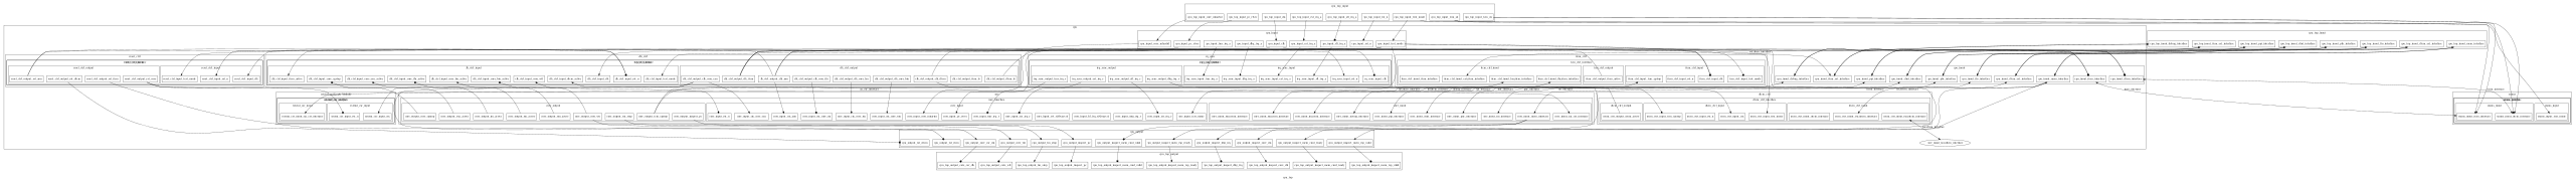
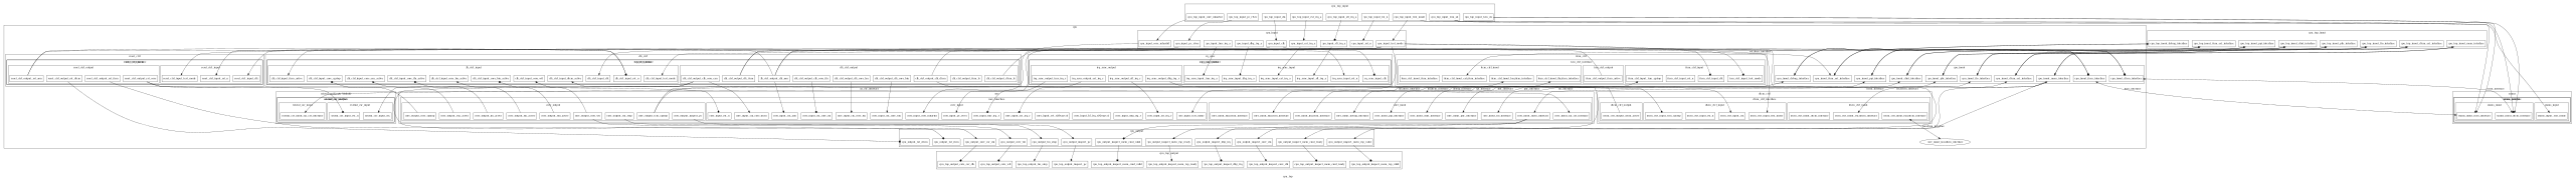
  digraph {
    fontname="Playfair Display"
    label=cpu_top
    node [color=black fontcolor=black fontname="Playfair Display" shape=box]
    edge [arrowhead=normal color=black fontname="Playfair Display"]
    n1 [label=cpu_top_input_pc_rtvec]
    n2 [label=cpu_top_input_core_mhartid]
    n3 [label=cpu_top_input_ext_irq_a]
    n4 [label=cpu_top_input_sft_irq_a]
    n5 [label=cpu_top_input_tcm_sd]
    n6 [label=cpu_top_input_tcm_ds]
    n7 [label=cpu_top_input_test_mode]
    n8 [label=cpu_top_input_clk]
    n9 [label=cpu_top_input_rst_n]
    n10 [label=cpu_top_output_inspect_pc]
    n11 [label=cpu_top_output_inspect_dbg_irq]
    n12 [label=cpu_top_output_inspect_mem_cmd_valid]
    n13 [label=cpu_top_output_inspect_mem_cmd_ready]
    n14 [label=cpu_top_output_inspect_mem_rsp_valid]
    n15 [label=cpu_top_output_inspect_mem_rsp_ready]
    n16 [label=cpu_top_output_inspect_core_clk]
    n17 [label=cpu_top_output_core_csr_clk]
    n18 [label=cpu_top_output_core_wfi]
    n19 [label=cpu_top_output_tm_stop]
    n20 [label=cpu_top_inout_debug_interface]
    n21 [label=cpu_top_inout_itcm_ext_interface]
    n22 [label=cpu_top_inout_dtcm_ext_interface]
    n23 [label=cpu_top_inout_ppi_interface]
    n24 [label=cpu_top_inout_clint_interface]
    n25 [label=cpu_top_inout_plic_interface]
    n26 [label=cpu_top_inout_fio_interface]
    n27 [label=cpu_top_inout_mem_interface]
    n28 [label=cpu_input_pc_rtvec]
    n29 [label=cpu_input_core_mhartid]
    n30 [label=cpu_input_dbg_irq_a]
    n31 [label=cpu_input_ext_irq_a]
    n32 [label=cpu_input_sft_irq_a]
    n33 [label=cpu_input_tmr_irq_a]
    n34 [label=cpu_input_test_mode]
    n35 [label=cpu_input_clk]
    n36 [label=cpu_input_rst_n]
    n37 [label=cpu_output_inspect_pc]
    n38 [label=cpu_output_inspect_dbg_irq]
    n39 [label=cpu_output_inspect_mem_cmd_valid]
    n40 [label=cpu_output_inspect_mem_cmd_ready]
    n41 [label=cpu_output_inspect_mem_rsp_valid]
    n42 [label=cpu_output_inspect_mem_rsp_ready]
    n43 [label=cpu_output_inspect_core_clk]
    n44 [label=cpu_output_core_csr_clk]
    n45 [label=cpu_output_rst_itcm]
    n46 [label=cpu_output_rst_dtcm]
    n47 [label=cpu_output_core_wfi]
    n48 [label=cpu_output_tm_stop]
    n49 [label=cpu_inout_debug_interface]
    n50 [label=cpu_inout_itcm_ext_interface]
    n51 [label=cpu_inout_dtcm_ext_interface]
    n52 [label=cpu_inout_ppi_interface]
    n53 [label=cpu_inout_clint_interface]
    n54 [label=cpu_inout_plic_interface]
    n55 [label=cpu_inout_fio_interface]
    n56 [label=cpu_inout_mem_interface]
    n57 [label=cpu_inout_itcm_interface]
    n58 [label=cpu_inout_dtcm_interface]
    n59 [label=reset_ctrl_input_clk]
    n60 [label=reset_ctrl_input_rst_n]
    n61 [label=reset_ctrl_input_test_mode]
    n62 [label=reset_ctrl_output_rst_core]
    n63 [label=reset_ctrl_output_rst_itcm]
    n64 [label=reset_ctrl_output_rst_dtcm]
    n65 [label=reset_ctrl_output_rst_aon]
    n66 [label=clk_ctrl_input_clk]
    n67 [label=clk_ctrl_input_rst_n]
    n68 [label=clk_ctrl_input_test_mode]
    n69 [label=clk_ctrl_input_core_cgstop]
    n70 [label=clk_ctrl_input_core_ifu_active]
    n71 [label=clk_ctrl_input_core_exu_active]
    n72 [label=clk_ctrl_input_core_lsu_active]
    n73 [label=clk_ctrl_input_core_biu_active]
    n74 [label=clk_ctrl_input_itcm_active]
    n75 [label=clk_ctrl_input_dtcm_active]
    n76 [label=clk_ctrl_input_core_wfi]
    n77 [label=clk_ctrl_output_clk_aon]
    n78 [label=clk_ctrl_output_itcm_ls]
    n79 [label=clk_ctrl_output_dtcm_ls]
    n80 [label=clk_ctrl_output_clk_core_ifu]
    n81 [label=clk_ctrl_output_clk_core_exu]
    n82 [label=clk_ctrl_output_clk_core_lsu]
    n83 [label=clk_ctrl_output_clk_core_biu]
    n84 [label=clk_ctrl_output_clk_itcm]
    n85 [label=clk_ctrl_output_clk_dtcm]
    n86 [label=irq_sync_input_clk]
    n87 [label=irq_sync_input_rst_n]
    n88 [label=irq_sync_input_ext_irq_a]
    n89 [label=irq_sync_input_sft_irq_a]
    n90 [label=irq_sync_input_tmr_irq_a]
    n91 [label=irq_sync_input_dbg_irq_a]
    n92 [label=irq_sync_output_ext_irq_r]
    n93 [label=irq_sync_output_sft_irq_r]
    n94 [label=irq_sync_output_tmr_irq_r]
    n95 [label=irq_sync_output_dbg_irq_r]
    n96 [label=extend_csr_input_clk]
    n97 [label=extend_csr_input_rst_n]
    n98 [label=extend_csr_inout_eai_csr_interface]
    n99 [label=core_input_pc_rtvec]
    n100 [label=core_input_core_mhartid]
    n101 [label=core_input_dbg_irq_r]
    n102 [label="core_input_lcl_irq_r(Always 0)"]
    n103 [label="core_input_evt_r(Always 0)"]
    n104 [label=core_input_ext_irq_r]
    n105 [label=core_input_sft_irq_r]
    n106 [label=core_input_tmr_irq_r]
    n107 [label=core_input_clk_core_ifu]
-   n108 [label=core_input_clk_core_exu]
+   n108 [label=core_input_clk_core_dtcm]
    n109 [label=core_input_clk_core_lsu]
    n110 [label=core_input_clk_core_biu]
    n111 [label=core_input_clk_aon]
    n112 [label=core_input_test_mode]
    n113 [label=core_input_rst_n]
    n114 [label=core_output_inspect_pc]
    n115 [label=core_output_core_wfi]
    n116 [label=core_output_tm_stop]
    n117 [label=core_output_core_cgstop]
    n118 [label=core_output_tcm_cgstop]
    n119 [label=core_output_exu_active]
    n120 [label=core_output_ifu_active]
    n121 [label=core_output_lsu_active]
    n122 [label=core_output_biu_active]
    n123 [label=core_inout_eai_csr_interface]
    n124 [label=core_inout_debug_interface]
    n125 [label=core_inout_ifu2itcm_interface]
    n126 [label=core_inout_ppi_interface]
    n127 [label=core_inout_clint_interface]
    n128 [label=core_inout_plic_interface]
    n129 [label=core_inout_fio_interface]
    n130 [label=core_inout_mem_interface]
    n131 [label=core_inout_lsu2itcm_interface]
    n132 [label=core_inout_lsu2dtcm_interface]
    n133 [label=itcm_ctrl_input_test_mode]
    n134 [label=itcm_ctrl_input_clk]
    n135 [label=itcm_ctrl_input_rst_n]
    n136 [label=itcm_ctrl_input_tcm_cgstop]
    n137 [label=itcm_ctrl_output_itcm_active]
    n138 [label=itcm_ctrl_inout_ifu2itcm_interface]
    n139 [label=itcm_ctrl_inout_lsu2itcm_interface]
    n140 [label=itcm_ctrl_inout_ext2itcm_interface]
    n141 [label=itcm_ctrl_inout_itcm_interface]
    n142 [label=dtcm_ctrl_input_test_mode]
    n143 [label=dtcm_ctrl_input_clk]
    n144 [label=dtcm_ctrl_input_rst_n]
    n145 [label=dtcm_ctrl_input_tcm_cgstop]
    n146 [label=dtcm_ctrl_output_dtcm_active]
    n147 [label=dtcm_ctrl_inout_lsu2dtcm_interface]
    n148 [label=dtcm_ctrl_inout_ext2dtcm_interface]
    n149 [label=dtcm_ctrl_inout_dtcm_interface]
    core_inout_lsu2dtcm_interface [color="" fontcolor="" shape=""]
    n151 [label=srams_input_test_mode]
    n152 [label=srams_inout_itcm_interface]
    n153 [label=srams_inout_dtcm_interface]
    subgraph sub_1 {
      label=cpu_top_interface
      subgraph cluster_2 {
        label=cpu_top_input
        n1
        n2
        n3
        n4
        n5
        n6
        n7
        n8
        n9
      }
      subgraph cluster_3 {
        label=cpu_top_output
        n10
        n11
        n12
        n13
        n14
        n15
        n16
        n17
        n18
        n19
      }
      subgraph cluster_4 {
        label=cpu_top_inout
        n20
        n21
        n22
        n23
        n24
        n25
        n26
        n27
      }
    }
    subgraph cluster_5 {
      label=cpu
      core_inout_lsu2dtcm_interface
      subgraph sub_6 {
        label=cpu_interface
        subgraph cluster_7 {
          label=cpu_input
          n28
          n29
          n30
          n31
          n32
          n33
          n34
          n35
          n36
        }
        subgraph cluster_8 {
          label=cpu_output
          n37
          n38
          n39
          n40
          n41
          n42
          n43
          n44
          n45
          n46
          n47
          n48
        }
        subgraph cluster_9 {
          label=cpu_inout
          n49
          n50
          n51
          n52
          n53
          n54
          n55
          n56
          n57
          n58
        }
      }
      subgraph cluster_10 {
        label=reset_ctrl
        subgraph cluster_11 {
          label=reset_ctrl_interface
          subgraph cluster_12 {
            label=reset_ctrl_input
            n59
            n60
            n61
          }
          subgraph cluster_13 {
            label=reset_ctrl_output
            n62
            n63
            n64
            n65
          }
          subgraph cluster_14 {
            label=reset_ctrl_inout
          }
        }
      }
      subgraph cluster_15 {
        label=clk_ctrl
        subgraph cluster_16 {
          label=clk_ctrl_interface
          subgraph cluster_17 {
            label=clk_ctrl_inout
          }
          subgraph cluster_18 {
            label=clk_ctrl_input
            n66
            n67
            n68
            n69
            n70
            n71
            n72
            n73
            n74
            n75
            n76
          }
          subgraph cluster_19 {
            label=clk_ctrl_output
            n77
            n78
            n79
            n80
            n81
            n82
            n83
            n84
            n85
          }
        }
      }
      subgraph cluster_20 {
        label=irq_sync
        subgraph cluster_21 {
          label=irq_sync_interface
          subgraph cluster_22 {
            label=irq_sync_input
            n86
            n87
            n88
            n89
            n90
            n91
          }
          subgraph cluster_23 {
            label=irq_sync_output
            n92
            n93
            n94
            n95
          }
          subgraph cluster_24 {
            label=irq_sync_inout
          }
        }
      }
      subgraph cluster_25 {
        label="extend_csr(Empty Module)"
        subgraph cluster_26 {
          label=extend_csr_interface
          subgraph cluster_27 {
            label=extend_csr_input
            n96
            n97
          }
          subgraph cluster_28 {
            label=extend_csr_output
          }
          subgraph cluster_29 {
            label=extend_csr_inout
            n98
          }
        }
      }
      subgraph cluster_30 {
        label=core
        subgraph cluster_31 {
          label=core_interface
          subgraph cluster_32 {
            label=core_input
            n99
            n100
            n101
            n102
            n103
            n104
            n105
            n106
            n107
            n108
            n109
            n110
            n111
            n112
            n113
          }
          subgraph cluster_33 {
            label=core_output
            n114
            n115
            n116
            n117
            n118
            n119
            n120
            n121
            n122
          }
          subgraph cluster_34 {
            label=core_inout
            n123
            n124
            n125
            n126
            n127
            n128
            n129
            n130
            n131
            n132
          }
        }
      }
      subgraph cluster_35 {
        label=itcm_ctrl
        subgraph cluster_36 {
          label=itcm_ctrl_interface
          subgraph cluster_37 {
            label=itcm_ctrl_input
            n133
            n134
            n135
            n136
          }
          subgraph cluster_38 {
            label=itcm_ctrl_output
            n137
          }
          subgraph cluster_39 {
            label=itcm_ctrl_inout
            n138
            n139
            n140
            n141
          }
        }
      }
      subgraph cluster_40 {
        label=dtcm_ctrl
        subgraph cluster_41 {
          label=dtcm_ctrl_interface
          subgraph cluster_42 {
            label=dtcm_ctrl_input
            n142
            n143
            n144
            n145
          }
          subgraph cluster_43 {
            label=dtcm_ctrl_output
            n146
          }
          subgraph cluster_44 {
            label=dtcm_ctrl_inout
            n147
            n148
            n149
          }
        }
      }
    }
    subgraph cluster_45 {
      label=srams
      subgraph cluster_46 {
        label=srams_interface
        subgraph cluster_47 {
          label=srams_input
          n151
        }
        subgraph cluster_48 {
          label=srams_output
        }
        subgraph cluster_49 {
          label=srams_inout
          n152
          n153
        }
      }
    }
    n1 -> n28
    n2 -> n29
    n3 -> n31 [arrowhead=diamond]
    n4 -> n32 [arrowhead=box]
    n5 -> n152 [arrowhead=diamond]
    n5 -> n153 [arrowhead=box]
    n6 -> n152
    n6 -> n153 [arrowhead=diamond]
    n7 -> n34
    n7 -> n151
    n8 -> n35 [arrowhead=diamond]
    n9 -> n36 [arrowhead=diamond]
    n20 -> n49 [dir=both style=bold arrowhead=""]
    n21 -> n50 [dir=both style=bold arrowhead=""]
    n22 -> n51 [dir=both style=bold arrowhead=""]
    n23 -> n52 [dir=both style=bold arrowhead=""]
    n24 -> n53 [dir=both style=bold arrowhead=""]
    n25 -> n54 [dir=both style=bold arrowhead=""]
    n26 -> n55 [dir=both style=bold arrowhead=""]
    n27 -> n56 [dir=both style=bold arrowhead=""]
    n28 -> n99
    n29 -> n100
    n30 -> n91 [arrowhead=diamond]
    n31 -> n88
    n32 -> n89
    n33 -> n90 [arrowhead=diamond]
    n34 -> n61
    n34 -> n68
    n34 -> n112
    n34 -> n133 [arrowhead=box]
    n34 -> n142
    n35 -> n43
    n35 -> n66
    n37 -> n10 [arrowhead=diamond]
    n38 -> n11 [arrowhead=box]
    n39 -> n12 [arrowhead=box]
    n40 -> n13 [arrowhead=box]
    n41 -> n14 [arrowhead=box]
    n42 -> n15 [arrowhead=diamond]
    n43 -> n16 [arrowhead=diamond]
    n44 -> n17 [arrowhead=box]
    n47 -> n18 [arrowhead=box]
    n48 -> n19
    n49 -> n124 [dir=both label=debug_interface arrowhead=""]
    n50 -> n140 [dir=both label=ext2itcm_interface arrowhead=""]
    n51 -> n148 [dir=both label=ext2dtcm_interface arrowhead=""]
    n52 -> n126 [dir=both label=ppi_interface arrowhead=""]
    n53 -> n127 [dir=both label=clint_interface arrowhead=""]
    n54 -> n128 [dir=both label=plic_interface arrowhead=""]
    n55 -> n129 [dir=both label=fio_interface arrowhead=""]
    n56 -> n40
    n56 -> n41
    n56 -> n130 [dir=both label=mem_interface arrowhead=""]
    n57 -> n152 [dir=both label=itcm_interface arrowhead=""]
    n58 -> n153 [dir=both label=mem_interface arrowhead=""]
    n62 -> n97 [arrowhead=box]
    n62 -> n113 [arrowhead=diamond]
    n63 -> n45 [arrowhead=box]
    n64 -> n46 [arrowhead=box]
    n65 -> n67 [arrowhead=box]
    n65 -> n87
    n67 -> n60 [arrowhead=diamond]
    n77 -> n57 [arrowhead=diamond]
    n77 -> n59
    n77 -> n86 [arrowhead=box]
    n77 -> n111 [arrowhead=diamond]
    n79 -> n58 [arrowhead=box]
    n80 -> n107 [arrowhead=box]
    n81 -> n44
    n81 -> n96
    n81 -> n108
    n82 -> n109 [arrowhead=diamond]
    n83 -> n110
    n84 -> n57 [arrowhead=box]
-   n84 -> n134 [arrowhead=box style=bold]
+   n84 -> n134 [arrowhead=box]
    n85 -> n58 [arrowhead=diamond]
    n85 -> n143
    n92 -> n104 [arrowhead=box]
    n93 -> n105 [arrowhead=diamond]
    n94 -> n106 [arrowhead=box]
    n95 -> n38 [arrowhead=diamond]
    n98 -> n123 [dir=both label=eai_csr_interface arrowhead=""]
    n114 -> n37 [arrowhead=diamond]
    n115 -> n47 [arrowhead=diamond]
    n115 -> n76 [arrowhead=diamond]
    n116 -> n48 [arrowhead=diamond]
    n117 -> n69 [arrowhead=box]
    n118 -> n136 [arrowhead=diamond]
    n118 -> n145 [arrowhead=diamond]
    n119 -> n71 [arrowhead=diamond]
    n120 -> n70 [arrowhead=box]
    n121 -> n72
    n122 -> n73 [arrowhead=box]
    n130 -> n39 [arrowhead=box]
    n130 -> n42 [arrowhead=diamond]
    n137 -> n74
    n138 -> n125 [dir=both label=ifu2itcm_interface arrowhead=""]
    n139 -> n131 [dir=both label=lus2itcm_interface arrowhead=""]
    n146 -> n75
    n147 -> core_inout_lsu2dtcm_interface [dir=both label=lsu2dtcm_interface arrowhead=""]
  }
